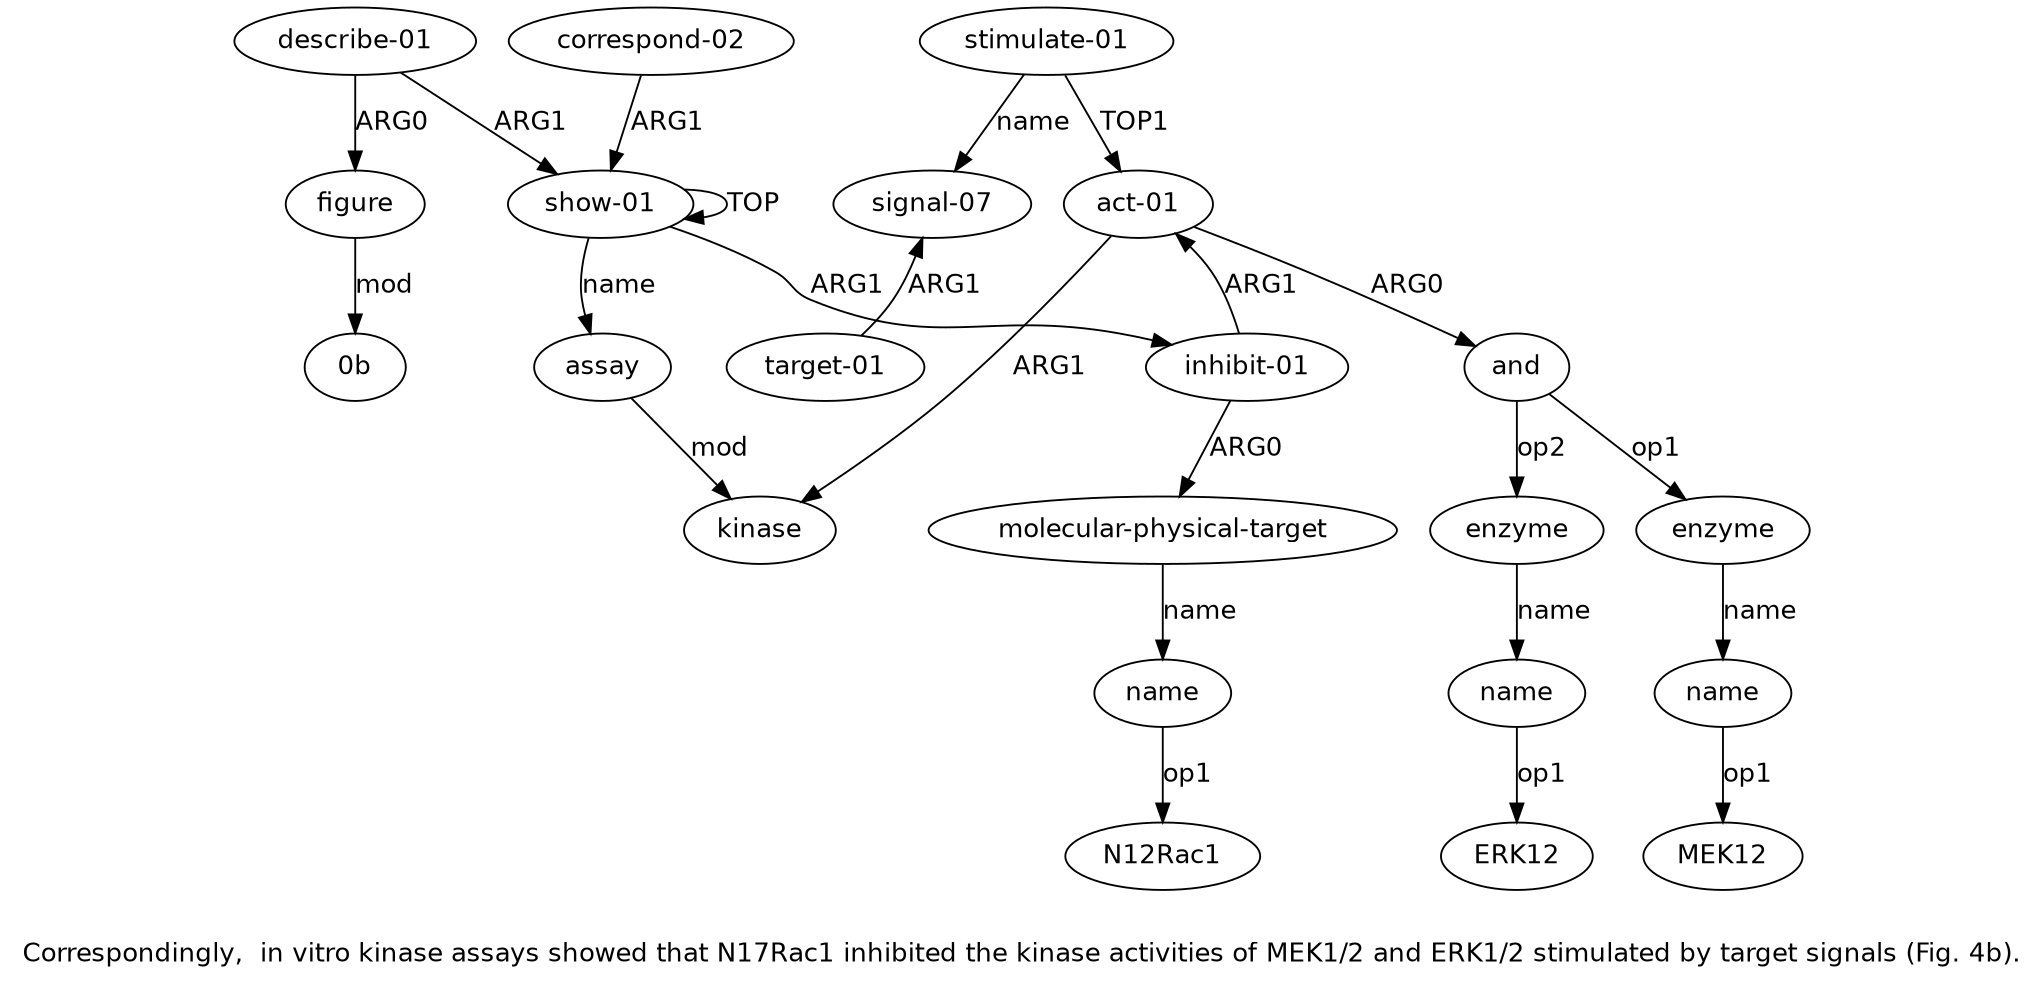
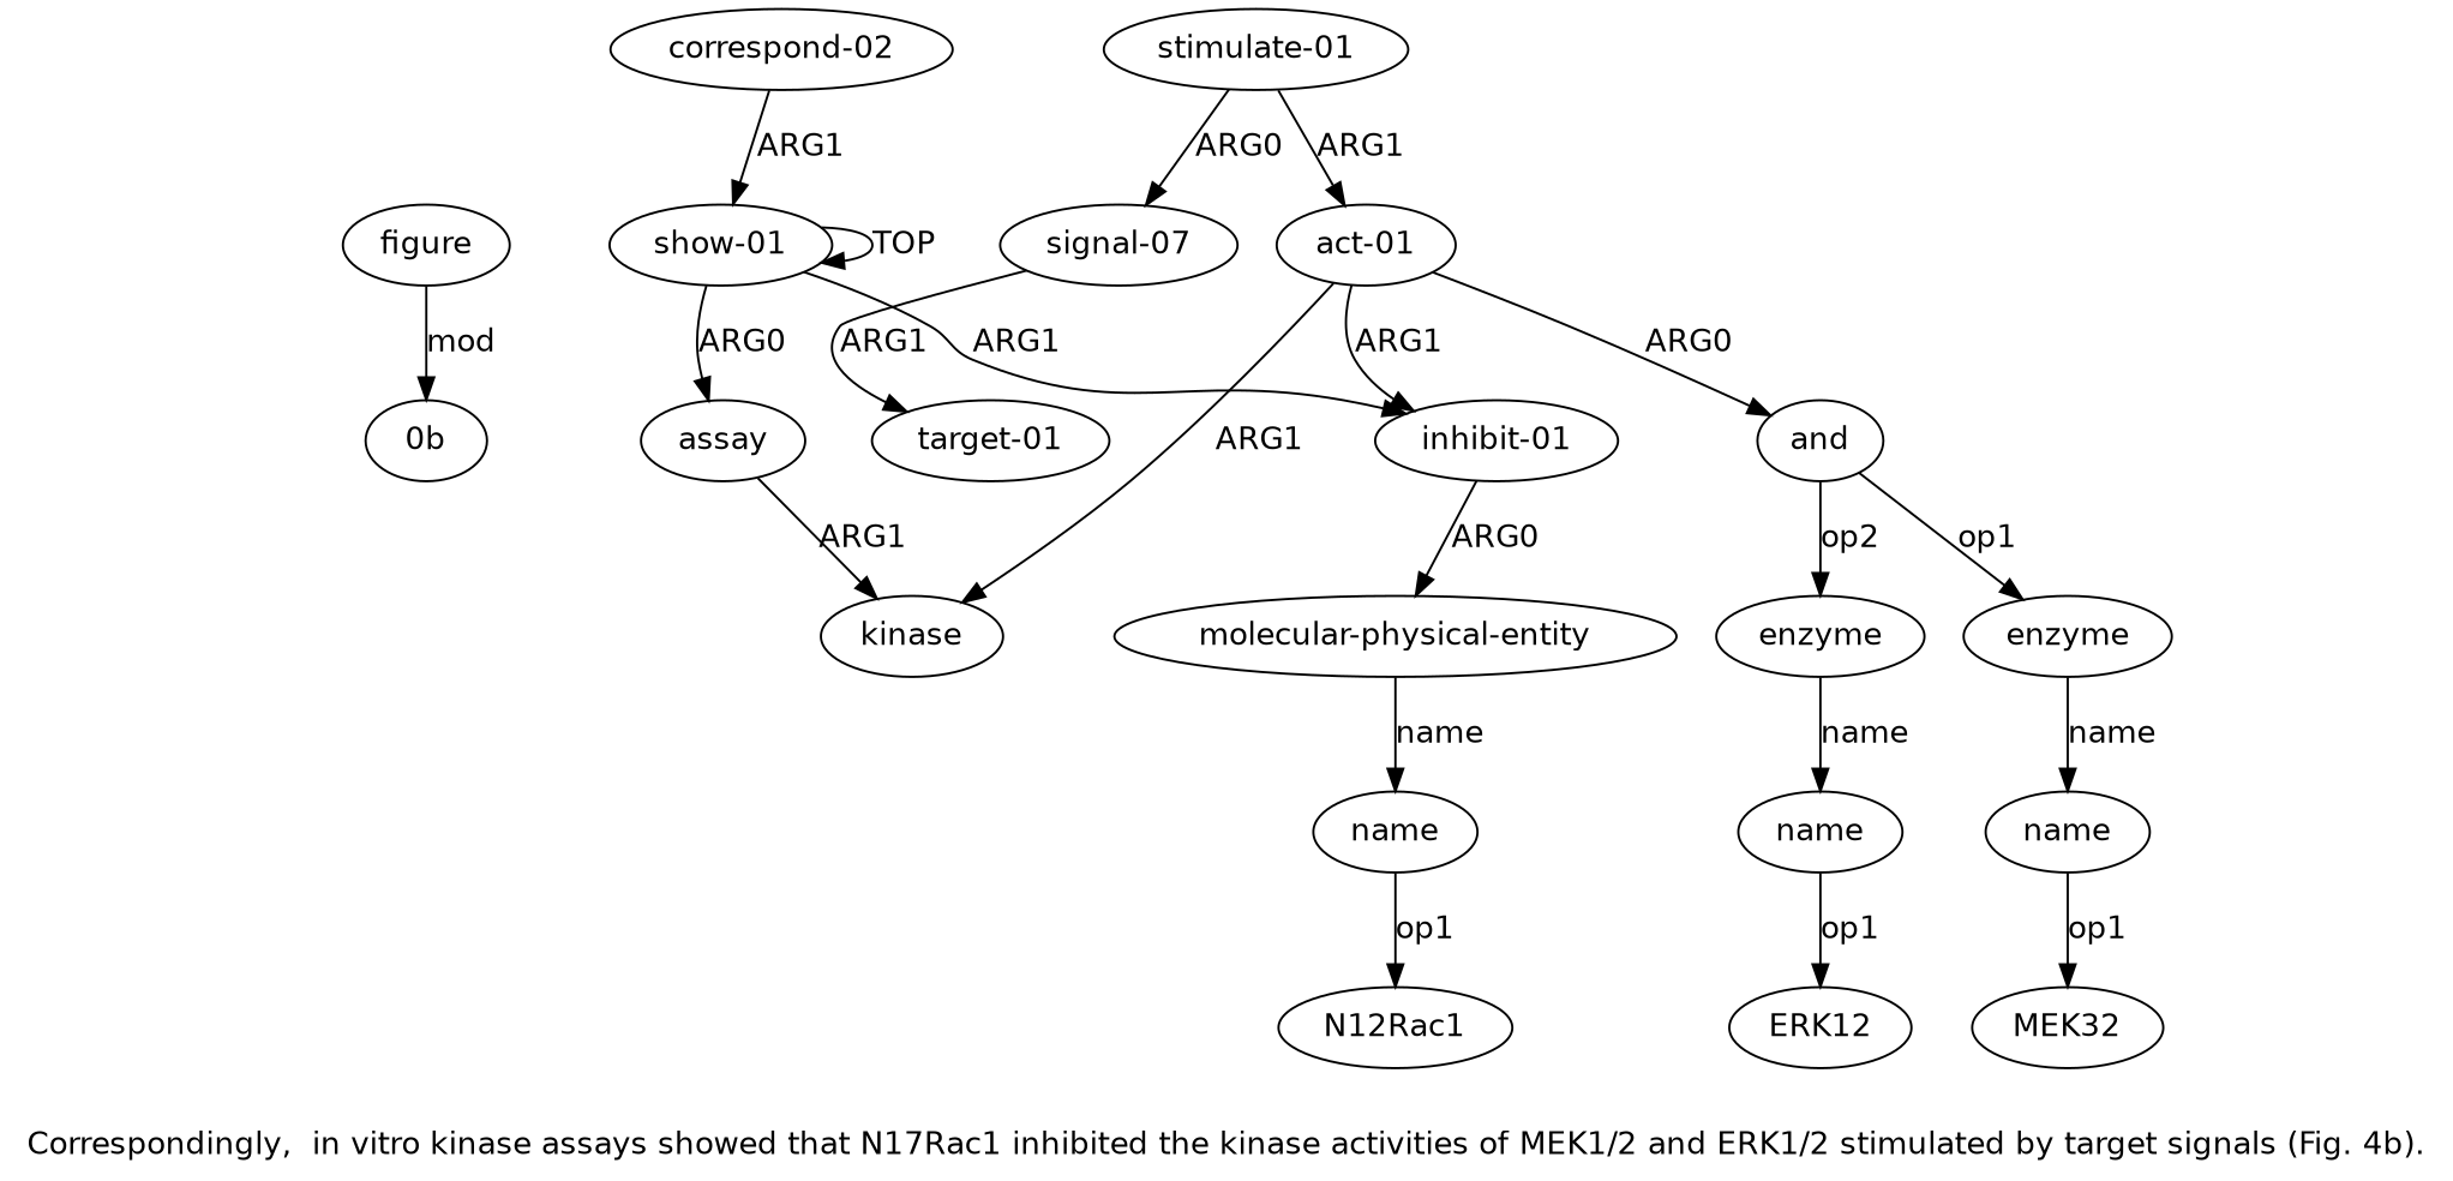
  digraph {
    fontname="DejaVu Sans"
    label="Correspondingly,  in vitro kinase assays showed that N17Rac1 inhibited the kinase activities of MEK1/2 and ERK1/2 stimulated by target signals (Fig. 4b)."
    node [color=black fontname="DejaVu Sans" gold_ind=-1 gold_label=name test_ind=-1 test_label=name]
    edge [color=black fontname="DejaVu Sans" gold_label=ARG1 test_label=ARG1]
-   n1 [gold_label=MEK12 label=MEK12 test_label=MEK12]
+   n1 [gold_label=MEK12 label=MEK32 test_label=MEK12]
    n2 [gold_label=ERK12 label=ERK12 test_label=ERK12]
    n3 [gold_label=N17Rac1 label=N12Rac1 test_label=N17Rac1]
    n4 [gold_ind=15 gold_label="target-01" label="target-01" test_ind=15 test_label="target-01"]
    n5 [gold_ind=14 gold_label="signal-07" label="signal-07" test_ind=14 test_label="signal-07"]
-   n6 [gold_ind=17 gold_label="describe-01" label="describe-01" test_ind=17 test_label="describe-01"]
    n7 [gold_ind=18 gold_label=figure label=figure test_ind=18 test_label=figure]
    n8 [gold_ind=0 gold_label="show-01" label="show-01" test_ind=0 test_label="show-01"]
    n9 [gold_label="4b" label="0b" test_label="4b"]
    n10 [gold_ind=1 gold_label=assay label=assay test_ind=1 test_label=assay]
    n11 [gold_ind=4 gold_label="inhibit-01" label="inhibit-01" test_ind=4 test_label="inhibit-01"]
    n12 [gold_ind=2 gold_label=kinase label=kinase test_ind=2 test_label=kinase]
    n13 [gold_ind=7 gold_label="act-01" label="act-01" test_ind=7 test_label="act-01"]
-   n14 [gold_ind=5 gold_label="molecular-physical-entity" label="molecular-physical-target" test_ind=5 test_label="molecular-physical-entity"]
+   n14 [gold_ind=5 gold_label="molecular-physical-entity" label="molecular-physical-entity" test_ind=5 test_label="molecular-physical-entity"]
    n15 [gold_ind=16 gold_label="correspond-02" label="correspond-02" test_ind=16 test_label="correspond-02"]
    n16 [gold_ind=11 gold_label=enzyme label=enzyme test_ind=11 test_label=enzyme]
    n17 [gold_ind=12 label=name test_ind=12]
    n18 [gold_ind=10 label=name test_ind=10]
    n19 [gold_ind=13 gold_label="stimulate-01" label="stimulate-01" test_ind=13 test_label="stimulate-01"]
    n20 [gold_ind=8 gold_label=and label=and test_ind=8 test_label=and]
    n21 [gold_ind=9 gold_label=enzyme label=enzyme test_ind=9 test_label=enzyme]
    n22 [gold_ind=6 label=name test_ind=6]
-   n4 -> n5 [label=ARG1]
-   n6 -> n7 [gold_label=ARG0 label=ARG0 test_label=ARG0]
-   n6 -> n8 [label=ARG1]
+   n5 -> n4 [label=ARG1]
    n7 -> n9 [gold_label=mod label=mod test_label=mod]
    n8 -> n8 [gold_label=TOP label=TOP test_label=TOP]
-   n8 -> n10 [gold_label=ARG0 label=name test_label=ARG0]
+   n8 -> n10 [gold_label=ARG0 label=ARG0 test_label=ARG0]
    n8 -> n11 [label=ARG1]
-   n10 -> n12 [gold_label=mod label=mod test_label=mod]
-   n11 -> n13 [label=ARG1]
+   n10 -> n12 [gold_label=mod label=ARG1 test_label=mod]
+   n13 -> n11 [label=ARG1]
    n11 -> n14 [gold_label=ARG0 label=ARG0 test_label=ARG0]
    n13 -> n12 [label=ARG1]
    n13 -> n20 [gold_label=ARG0 label=ARG0 test_label=ARG0]
    n14 -> n22 [gold_label=name label=name test_label=name]
    n15 -> n8 [label=ARG1]
    n16 -> n17 [gold_label=name label=name test_label=name]
    n17 -> n2 [gold_label=op1 label=op1 test_label=op1]
    n18 -> n1 [gold_label=op1 label=op1 test_label=op1]
-   n19 -> n5 [gold_label=ARG0 label=name test_label=ARG0]
-   n19 -> n13 [label=TOP1]
+   n19 -> n5 [gold_label=ARG0 label=ARG0 test_label=ARG0]
+   n19 -> n13 [label=ARG1]
    n20 -> n16 [gold_label=op2 label=op2 test_label=op2]
    n20 -> n21 [gold_label=op1 label=op1 test_label=op1]
    n21 -> n18 [gold_label=name label=name test_label=name]
    n22 -> n3 [gold_label=op1 label=op1 test_label=op1]
  }
